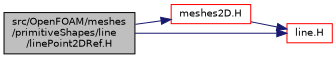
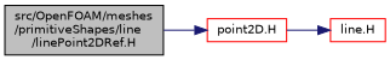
  digraph {
    rankdir=LR
    node [color=red fontname=Helvetica fontsize=10 shape=record]
    edge [color=midnightblue fontname=Helvetica fontsize=10 labelfontname=Helvetica labelfontsize=10 style=solid]
    n1 [color=black fillcolor=grey75 fontcolor=black height=0.2 label="src/OpenFOAM/meshes\l/primitiveShapes/line\l/linePoint2DRef.H" style=filled width=0.4]
-   n2 [height=0.2 label="meshes2D.H" width=0.4]
+   n2 [height=0.2 label="point2D.H" width=0.4]
    n3 [height=0.2 label="line.H" width=0.4]
    n1 -> n2
-   n1 -> n3
    n2 -> n3
  }
